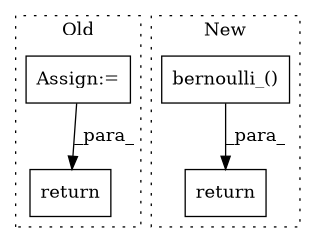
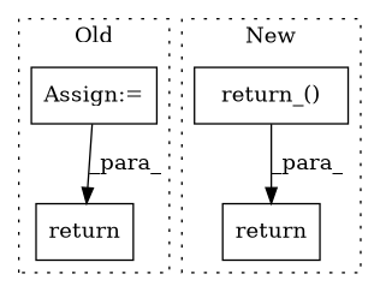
  digraph {
    node [a=93 l=7 shape=box]
    n1 [label=return s=3865]
    n2 [a=68 l=3 label="Assign:=" s=3770]
-   n3 [a=75 l="132,22" label="bernoulli_()" s="3706,3852"]
+   n3 [a=75 l="132,22" label="return_()" s="3706,3852"]
    n4 [label=return s=3992]
    subgraph cluster_1 {
      label=Old
      style=dotted
      n1
      n2
    }
    subgraph cluster_2 {
      label=New
      style=dotted
      n3
      n4
    }
    n2 -> n1 [label=_para_]
    n3 -> n4 [label=_para_]
  }
